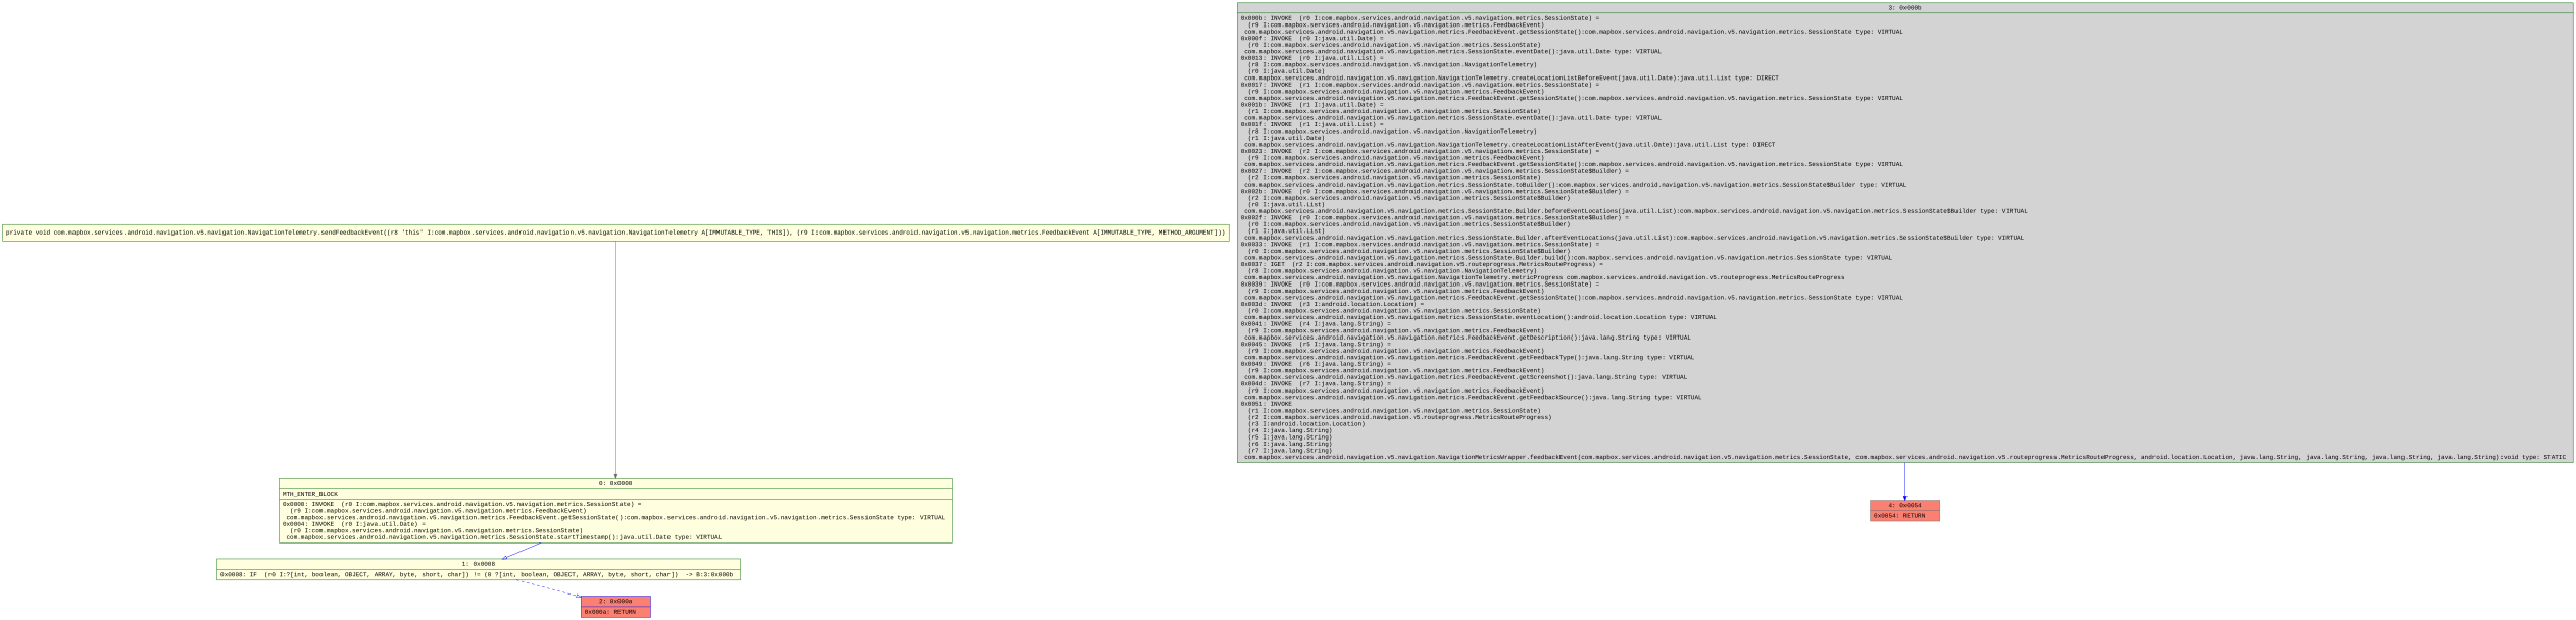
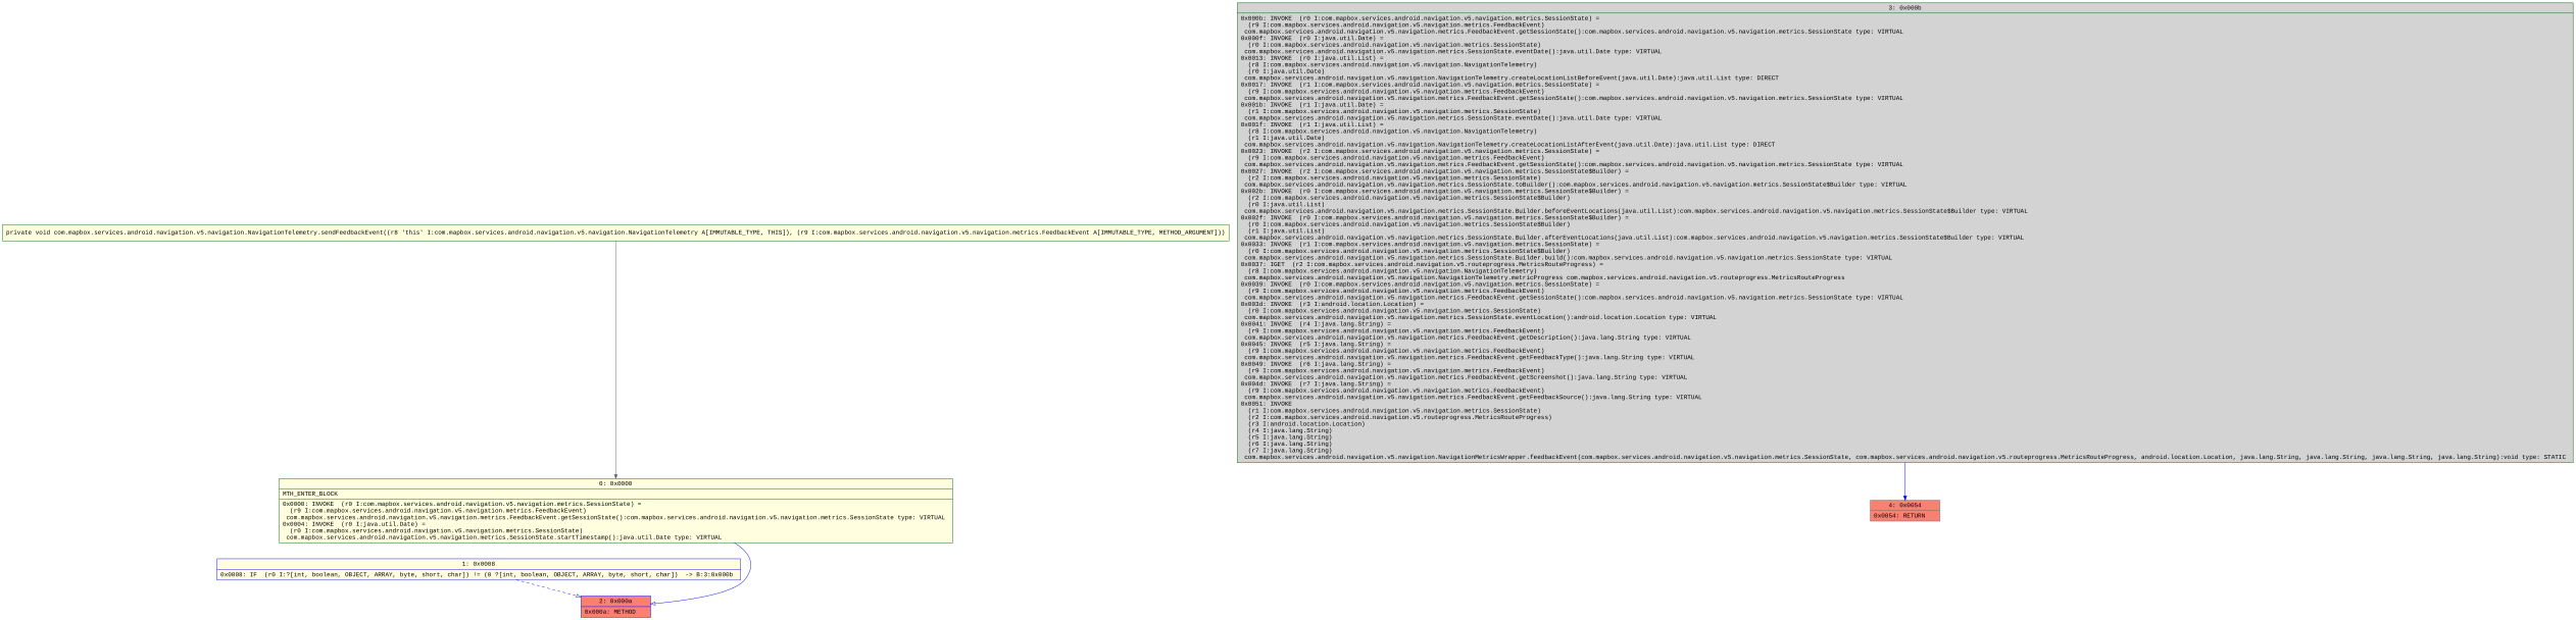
  digraph {
    fontname="Liberation Mono"
    node [color=darkgreen fillcolor=lightyellow fontname="Liberation Mono" shape=record style=filled]
    edge [arrowhead=onormal color=blue fontname="Liberation Mono"]
    n1 [label="{0\:\ 0x0000|MTH_ENTER_BLOCK\l|0x0000: INVOKE  (r0 I:com.mapbox.services.android.navigation.v5.navigation.metrics.SessionState) = \l  (r9 I:com.mapbox.services.android.navigation.v5.navigation.metrics.FeedbackEvent)\l com.mapbox.services.android.navigation.v5.navigation.metrics.FeedbackEvent.getSessionState():com.mapbox.services.android.navigation.v5.navigation.metrics.SessionState type: VIRTUAL \l0x0004: INVOKE  (r0 I:java.util.Date) = \l  (r0 I:com.mapbox.services.android.navigation.v5.navigation.metrics.SessionState)\l com.mapbox.services.android.navigation.v5.navigation.metrics.SessionState.startTimestamp():java.util.Date type: VIRTUAL \l}"]
-   n2 [label="{1\:\ 0x0008|0x0008: IF  (r0 I:?[int, boolean, OBJECT, ARRAY, byte, short, char]) != (0 ?[int, boolean, OBJECT, ARRAY, byte, short, char])  \-\> B:3:0x000b \l}"]
-   n3 [color=blue fillcolor=salmon label="{2\:\ 0x000a|0x000a: RETURN   \l}"]
+   n2 [color=blue label="{1\:\ 0x0008|0x0008: IF  (r0 I:?[int, boolean, OBJECT, ARRAY, byte, short, char]) != (0 ?[int, boolean, OBJECT, ARRAY, byte, short, char])  \-\> B:3:0x000b \l}"]
+   n3 [color=blue fillcolor=salmon label="{2\:\ 0x000a|0x000a: METHOD   \l}"]
    n4 [fillcolor=lightgrey label="{3\:\ 0x000b|0x000b: INVOKE  (r0 I:com.mapbox.services.android.navigation.v5.navigation.metrics.SessionState) = \l  (r9 I:com.mapbox.services.android.navigation.v5.navigation.metrics.FeedbackEvent)\l com.mapbox.services.android.navigation.v5.navigation.metrics.FeedbackEvent.getSessionState():com.mapbox.services.android.navigation.v5.navigation.metrics.SessionState type: VIRTUAL \l0x000f: INVOKE  (r0 I:java.util.Date) = \l  (r0 I:com.mapbox.services.android.navigation.v5.navigation.metrics.SessionState)\l com.mapbox.services.android.navigation.v5.navigation.metrics.SessionState.eventDate():java.util.Date type: VIRTUAL \l0x0013: INVOKE  (r0 I:java.util.List) = \l  (r8 I:com.mapbox.services.android.navigation.v5.navigation.NavigationTelemetry)\l  (r0 I:java.util.Date)\l com.mapbox.services.android.navigation.v5.navigation.NavigationTelemetry.createLocationListBeforeEvent(java.util.Date):java.util.List type: DIRECT \l0x0017: INVOKE  (r1 I:com.mapbox.services.android.navigation.v5.navigation.metrics.SessionState) = \l  (r9 I:com.mapbox.services.android.navigation.v5.navigation.metrics.FeedbackEvent)\l com.mapbox.services.android.navigation.v5.navigation.metrics.FeedbackEvent.getSessionState():com.mapbox.services.android.navigation.v5.navigation.metrics.SessionState type: VIRTUAL \l0x001b: INVOKE  (r1 I:java.util.Date) = \l  (r1 I:com.mapbox.services.android.navigation.v5.navigation.metrics.SessionState)\l com.mapbox.services.android.navigation.v5.navigation.metrics.SessionState.eventDate():java.util.Date type: VIRTUAL \l0x001f: INVOKE  (r1 I:java.util.List) = \l  (r8 I:com.mapbox.services.android.navigation.v5.navigation.NavigationTelemetry)\l  (r1 I:java.util.Date)\l com.mapbox.services.android.navigation.v5.navigation.NavigationTelemetry.createLocationListAfterEvent(java.util.Date):java.util.List type: DIRECT \l0x0023: INVOKE  (r2 I:com.mapbox.services.android.navigation.v5.navigation.metrics.SessionState) = \l  (r9 I:com.mapbox.services.android.navigation.v5.navigation.metrics.FeedbackEvent)\l com.mapbox.services.android.navigation.v5.navigation.metrics.FeedbackEvent.getSessionState():com.mapbox.services.android.navigation.v5.navigation.metrics.SessionState type: VIRTUAL \l0x0027: INVOKE  (r2 I:com.mapbox.services.android.navigation.v5.navigation.metrics.SessionState$Builder) = \l  (r2 I:com.mapbox.services.android.navigation.v5.navigation.metrics.SessionState)\l com.mapbox.services.android.navigation.v5.navigation.metrics.SessionState.toBuilder():com.mapbox.services.android.navigation.v5.navigation.metrics.SessionState$Builder type: VIRTUAL \l0x002b: INVOKE  (r0 I:com.mapbox.services.android.navigation.v5.navigation.metrics.SessionState$Builder) = \l  (r2 I:com.mapbox.services.android.navigation.v5.navigation.metrics.SessionState$Builder)\l  (r0 I:java.util.List)\l com.mapbox.services.android.navigation.v5.navigation.metrics.SessionState.Builder.beforeEventLocations(java.util.List):com.mapbox.services.android.navigation.v5.navigation.metrics.SessionState$Builder type: VIRTUAL \l0x002f: INVOKE  (r0 I:com.mapbox.services.android.navigation.v5.navigation.metrics.SessionState$Builder) = \l  (r0 I:com.mapbox.services.android.navigation.v5.navigation.metrics.SessionState$Builder)\l  (r1 I:java.util.List)\l com.mapbox.services.android.navigation.v5.navigation.metrics.SessionState.Builder.afterEventLocations(java.util.List):com.mapbox.services.android.navigation.v5.navigation.metrics.SessionState$Builder type: VIRTUAL \l0x0033: INVOKE  (r1 I:com.mapbox.services.android.navigation.v5.navigation.metrics.SessionState) = \l  (r0 I:com.mapbox.services.android.navigation.v5.navigation.metrics.SessionState$Builder)\l com.mapbox.services.android.navigation.v5.navigation.metrics.SessionState.Builder.build():com.mapbox.services.android.navigation.v5.navigation.metrics.SessionState type: VIRTUAL \l0x0037: IGET  (r2 I:com.mapbox.services.android.navigation.v5.routeprogress.MetricsRouteProgress) = \l  (r8 I:com.mapbox.services.android.navigation.v5.navigation.NavigationTelemetry)\l com.mapbox.services.android.navigation.v5.navigation.NavigationTelemetry.metricProgress com.mapbox.services.android.navigation.v5.routeprogress.MetricsRouteProgress \l0x0039: INVOKE  (r0 I:com.mapbox.services.android.navigation.v5.navigation.metrics.SessionState) = \l  (r9 I:com.mapbox.services.android.navigation.v5.navigation.metrics.FeedbackEvent)\l com.mapbox.services.android.navigation.v5.navigation.metrics.FeedbackEvent.getSessionState():com.mapbox.services.android.navigation.v5.navigation.metrics.SessionState type: VIRTUAL \l0x003d: INVOKE  (r3 I:android.location.Location) = \l  (r0 I:com.mapbox.services.android.navigation.v5.navigation.metrics.SessionState)\l com.mapbox.services.android.navigation.v5.navigation.metrics.SessionState.eventLocation():android.location.Location type: VIRTUAL \l0x0041: INVOKE  (r4 I:java.lang.String) = \l  (r9 I:com.mapbox.services.android.navigation.v5.navigation.metrics.FeedbackEvent)\l com.mapbox.services.android.navigation.v5.navigation.metrics.FeedbackEvent.getDescription():java.lang.String type: VIRTUAL \l0x0045: INVOKE  (r5 I:java.lang.String) = \l  (r9 I:com.mapbox.services.android.navigation.v5.navigation.metrics.FeedbackEvent)\l com.mapbox.services.android.navigation.v5.navigation.metrics.FeedbackEvent.getFeedbackType():java.lang.String type: VIRTUAL \l0x0049: INVOKE  (r6 I:java.lang.String) = \l  (r9 I:com.mapbox.services.android.navigation.v5.navigation.metrics.FeedbackEvent)\l com.mapbox.services.android.navigation.v5.navigation.metrics.FeedbackEvent.getScreenshot():java.lang.String type: VIRTUAL \l0x004d: INVOKE  (r7 I:java.lang.String) = \l  (r9 I:com.mapbox.services.android.navigation.v5.navigation.metrics.FeedbackEvent)\l com.mapbox.services.android.navigation.v5.navigation.metrics.FeedbackEvent.getFeedbackSource():java.lang.String type: VIRTUAL \l0x0051: INVOKE  \l  (r1 I:com.mapbox.services.android.navigation.v5.navigation.metrics.SessionState)\l  (r2 I:com.mapbox.services.android.navigation.v5.routeprogress.MetricsRouteProgress)\l  (r3 I:android.location.Location)\l  (r4 I:java.lang.String)\l  (r5 I:java.lang.String)\l  (r6 I:java.lang.String)\l  (r7 I:java.lang.String)\l com.mapbox.services.android.navigation.v5.navigation.NavigationMetricsWrapper.feedbackEvent(com.mapbox.services.android.navigation.v5.navigation.metrics.SessionState, com.mapbox.services.android.navigation.v5.routeprogress.MetricsRouteProgress, android.location.Location, java.lang.String, java.lang.String, java.lang.String, java.lang.String):void type: STATIC \l}"]
    n5 [color=gray40 fillcolor=salmon label="{4\:\ 0x0054|0x0054: RETURN   \l}"]
    n6 [label="{private void com.mapbox.services.android.navigation.v5.navigation.NavigationTelemetry.sendFeedbackEvent((r8 'this' I:com.mapbox.services.android.navigation.v5.navigation.NavigationTelemetry A[IMMUTABLE_TYPE, THIS]), (r9 I:com.mapbox.services.android.navigation.v5.navigation.metrics.FeedbackEvent A[IMMUTABLE_TYPE, METHOD_ARGUMENT])) }"]
-   n1 -> n2
+   n1 -> n3
    n2 -> n3 [style=dashed]
    n4 -> n5 [arrowhead=normal]
    n6 -> n1 [arrowhead=normal color=gray40]
  }
